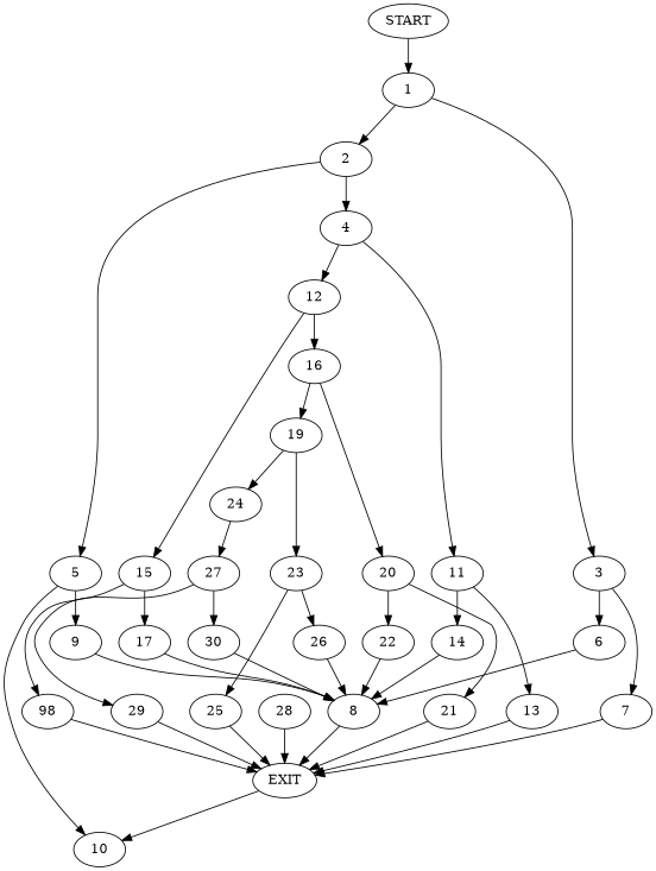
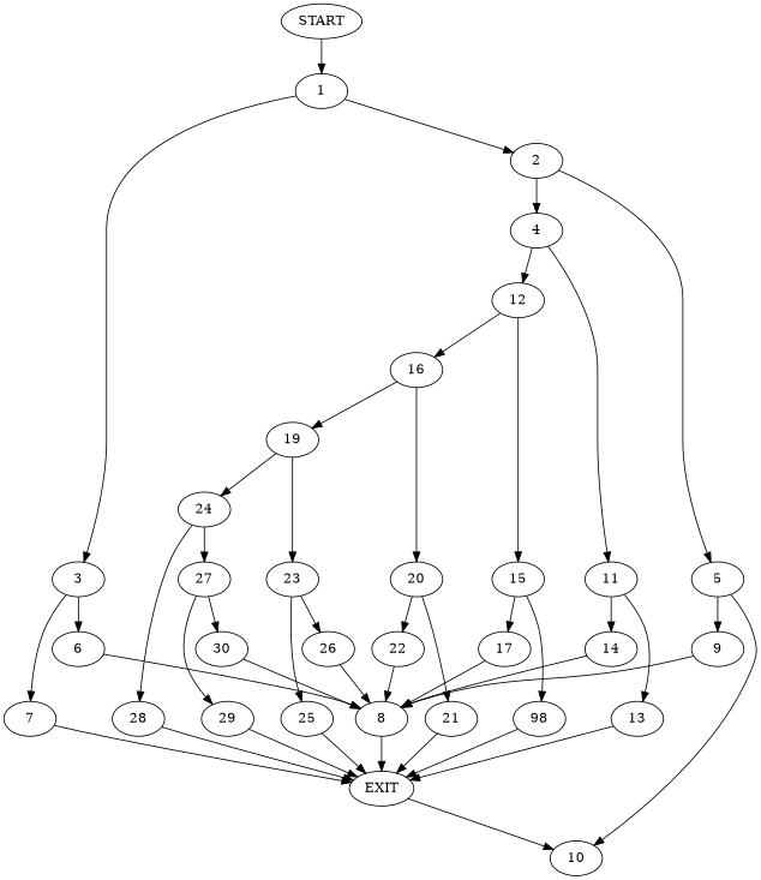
  digraph {
    n1 [label=START]
    1
    2
    3
    n5 [label=EXIT]
    10
    4
    5
    6
    7
    11
    12
    9
    8
    13
    14
    15
    16
    17
    n20 [label=98]
    19
    20
    23
    24
    21
    22
    25
    26
    27
    28
    29
    30
    n1 -> 1
    1 -> 2
    1 -> 3
    2 -> 4
    2 -> 5
    3 -> 6
    3 -> 7
    n5 -> 10
    4 -> 11
    4 -> 12
    5 -> 10
    5 -> 9
    6 -> 8
    7 -> n5
    11 -> 13
    11 -> 14
    12 -> 15
    12 -> 16
    9 -> 8
    8 -> n5
    13 -> n5
    14 -> 8
    15 -> 17
    15 -> n20
    16 -> 19
    16 -> 20
    17 -> 8
    n20 -> n5
    19 -> 23
    19 -> 24
    20 -> 21
    20 -> 22
    23 -> 25
    23 -> 26
    24 -> 27
+   24 -> 28
    21 -> n5
    22 -> 8
    25 -> n5
    26 -> 8
    27 -> 29
    27 -> 30
    28 -> n5
    29 -> n5
    30 -> 8
  }
